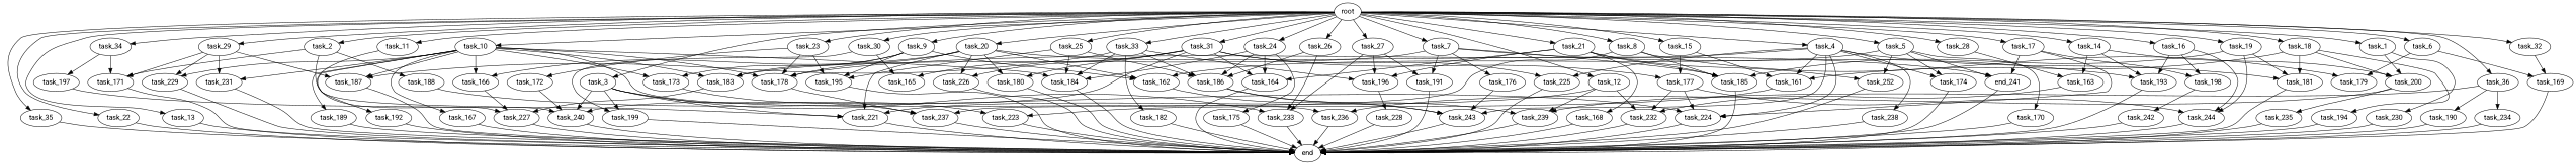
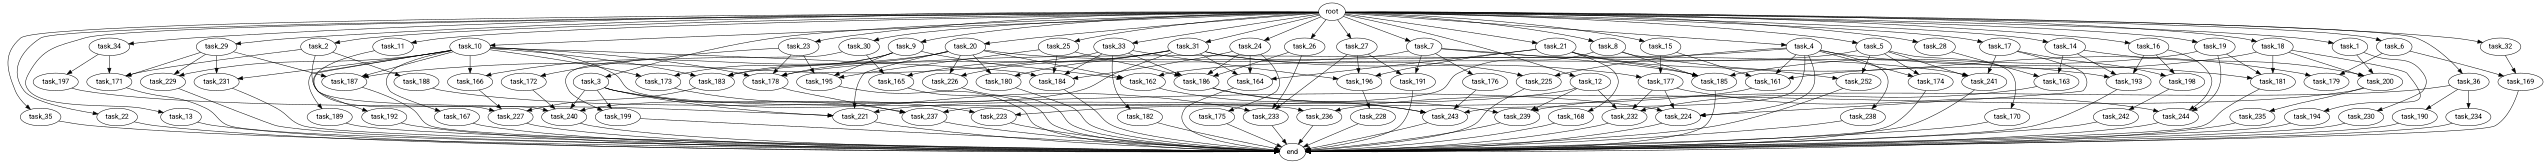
  digraph {
    fontname=Roboto
    node [fontname=Roboto]
    edge [fontname=Roboto]
    root
    task_11
    task_2
    task_23
    task_35
    task_33
    task_14
    task_3
    task_28
    task_22
    task_21
    task_5
    task_30
    task_9
    task_27
    task_20
    task_8
    task_15
    task_24
    task_31
    task_12
    task_32
    task_10
    task_29
    task_1
    task_34
    task_4
    task_13
    task_36
    task_16
    task_18
    task_26
    task_25
    task_19
    task_17
    task_6
    task_7
    task_227
    task_188
    task_171
    task_240
    task_178
    task_195
    task_172
    end
    task_196
    task_187
    task_182
    task_186
    task_184
    task_193
    task_200
    task_163
    task_233
    task_237
    task_221
    task_199
    task_185
    task_164
    task_168
    n61 [label=task_252]
    task_162
-   task_241 [label=end_241]
+   task_241
    task_170
    task_174
    task_165
    task_173
    task_183
    task_191
    task_226
    task_166
    task_180
    task_179
    task_177
    task_161
    task_175
    task_225
    task_239
    task_232
    task_169
    task_231
    task_236
    task_167
    task_189
    task_192
    task_229
    task_230
    task_197
    task_243
    task_224
    task_238
    task_181
    task_234
    task_190
    task_244
    task_198
    task_194
    task_176
    task_228
    task_235
    task_223
    task_242
    root -> task_11
    root -> task_2
    root -> task_23
    root -> task_35
    root -> task_33
    root -> task_14
    root -> task_3
    root -> task_28
    root -> task_22
    root -> task_21
    root -> task_5
    root -> task_30
    root -> task_9
    root -> task_27
    root -> task_20
    root -> task_8
    root -> task_15
    root -> task_24
    root -> task_31
    root -> task_12
    root -> task_32
    root -> task_10
    root -> task_29
    root -> task_1
    root -> task_34
    root -> task_4
    root -> task_13
    root -> task_36
    root -> task_16
    root -> task_18
    root -> task_26
    root -> task_25
    root -> task_19
    root -> task_17
    root -> task_6
    root -> task_7
    task_11 -> task_227
    task_2 -> task_188
    task_2 -> task_171
    task_2 -> task_240
    task_23 -> task_178
    task_23 -> task_195
    task_23 -> task_172
    task_35 -> end
    task_33 -> task_196
    task_33 -> task_187
    task_33 -> task_182
    task_33 -> task_186
    task_33 -> task_184
    task_14 -> task_193
    task_14 -> task_200
    task_14 -> task_163
    task_3 -> task_240
    task_3 -> task_233
    task_3 -> task_237
    task_3 -> task_221
    task_3 -> task_199
    task_28 -> task_163
    task_22 -> end
    task_21 -> task_196
    task_21 -> task_185
    task_21 -> task_164
    task_21 -> task_168
    task_21 -> n61
    task_5 -> n61
    task_5 -> task_162
    task_5 -> task_241
    task_5 -> task_170
    task_5 -> task_174
    task_30 -> task_199
    task_30 -> task_165
    task_9 -> task_195
    task_9 -> task_162
    task_9 -> task_173
    task_9 -> task_183
    task_27 -> task_196
    task_27 -> task_233
    task_27 -> task_191
    task_20 -> task_178
    task_20 -> task_221
    task_20 -> task_162
    task_20 -> task_241
    task_20 -> task_226
    task_20 -> task_166
    task_20 -> task_180
    task_8 -> task_237
    task_8 -> task_185
    task_8 -> task_179
    task_15 -> task_177
    task_15 -> task_161
    task_24 -> task_186
    task_24 -> task_184
    task_24 -> task_164
    task_24 -> task_175
    task_31 -> task_240
    task_31 -> task_164
    task_31 -> task_165
    task_31 -> task_226
    task_31 -> task_180
    task_31 -> task_177
    task_31 -> task_225
    task_12 -> task_221
    task_12 -> task_239
    task_12 -> task_232
    task_32 -> task_169
    task_10 -> task_178
    task_10 -> task_187
    task_10 -> task_184
    task_10 -> task_173
    task_10 -> task_183
    task_10 -> task_166
    task_10 -> task_231
    task_10 -> task_236
    task_10 -> task_167
    task_10 -> task_189
    task_10 -> task_192
    task_10 -> task_229
    task_29 -> task_171
    task_29 -> task_187
    task_29 -> task_231
    task_29 -> task_229
    task_1 -> task_200
    task_1 -> task_230
    task_34 -> task_171
    task_34 -> task_197
    task_4 -> task_178
    task_4 -> task_174
    task_4 -> task_161
    task_4 -> task_225
    task_4 -> task_243
    task_4 -> task_224
    task_4 -> task_238
    task_4 -> task_181
    task_13 -> end
    task_36 -> task_239
    task_36 -> task_234
    task_36 -> task_190
    task_16 -> task_193
    task_16 -> task_244
    task_16 -> task_198
    task_18 -> task_200
    task_18 -> task_161
    task_18 -> task_181
    task_18 -> task_194
    task_26 -> task_186
    task_26 -> task_233
    task_25 -> task_195
    task_25 -> task_186
    task_25 -> task_184
    task_19 -> task_185
    task_19 -> task_181
    task_19 -> task_244
    task_17 -> task_241
    task_17 -> task_224
    task_17 -> task_198
    task_6 -> task_179
    task_6 -> task_169
    task_7 -> task_193
    task_7 -> task_185
    task_7 -> task_183
    task_7 -> task_191
    task_7 -> task_176
    task_227 -> end
    task_188 -> task_224
    task_171 -> end
    task_240 -> end
    task_178 -> task_237
    task_195 -> end
    task_172 -> task_240
    task_196 -> task_228
    task_187 -> end
    task_182 -> end
    task_186 -> task_239
    task_186 -> task_243
    task_184 -> end
    task_193 -> end
    task_200 -> task_236
    task_200 -> task_235
    task_163 -> task_232
    task_233 -> end
    task_237 -> end
    task_221 -> end
    task_199 -> end
    task_185 -> end
    task_164 -> end
    task_168 -> end
    n61 -> end
    task_162 -> task_243
    task_241 -> end
    task_170 -> end
    task_174 -> end
+   task_165 -> end
    task_173 -> task_223
    task_183 -> task_227
    task_191 -> end
    task_226 -> end
    task_166 -> task_227
    task_180 -> end
    task_177 -> task_232
    task_177 -> task_224
    task_177 -> task_244
    task_161 -> task_223
    task_175 -> end
    task_225 -> end
    task_239 -> end
    task_232 -> end
    task_169 -> end
    task_231 -> end
    task_236 -> end
    task_167 -> end
    task_189 -> end
    task_192 -> end
    task_229 -> end
    task_230 -> end
    task_197 -> task_221
    task_243 -> end
    task_224 -> end
    task_238 -> end
    task_181 -> end
    task_234 -> end
    task_190 -> end
    task_244 -> end
    task_198 -> task_242
    task_194 -> end
    task_176 -> task_243
    task_228 -> end
    task_235 -> end
    task_223 -> end
    task_242 -> end
  }
